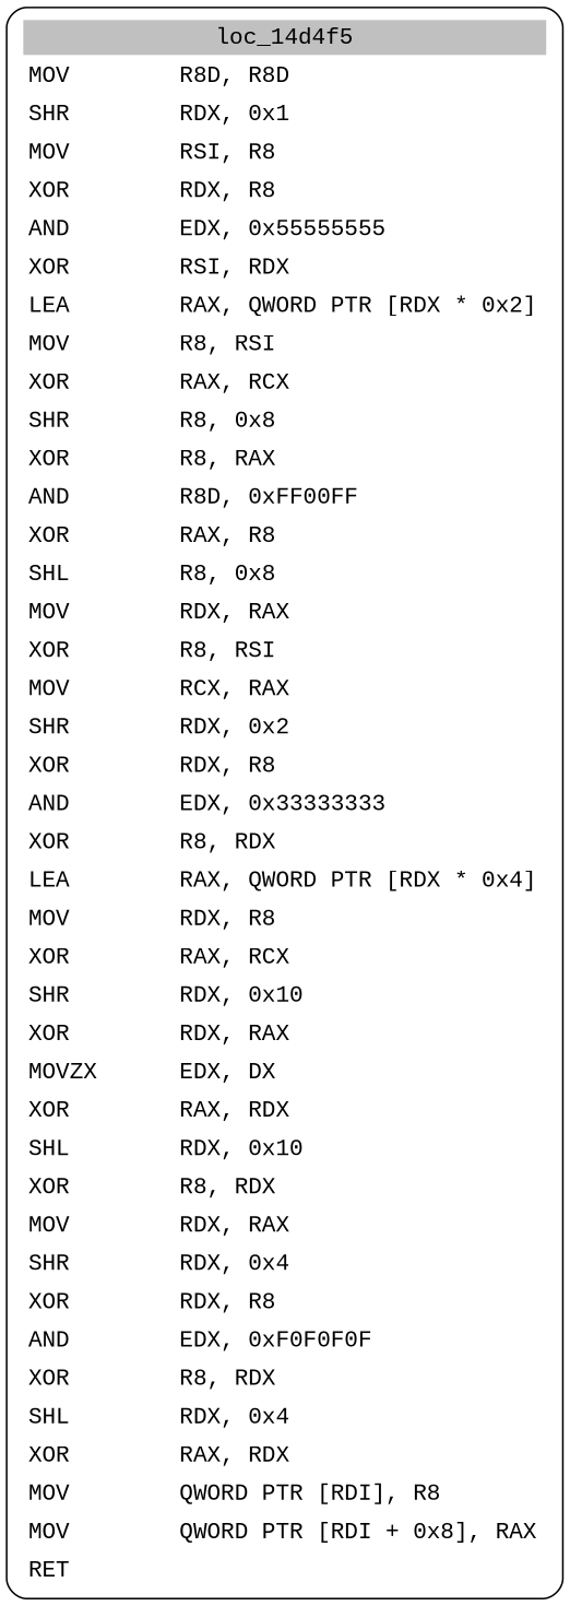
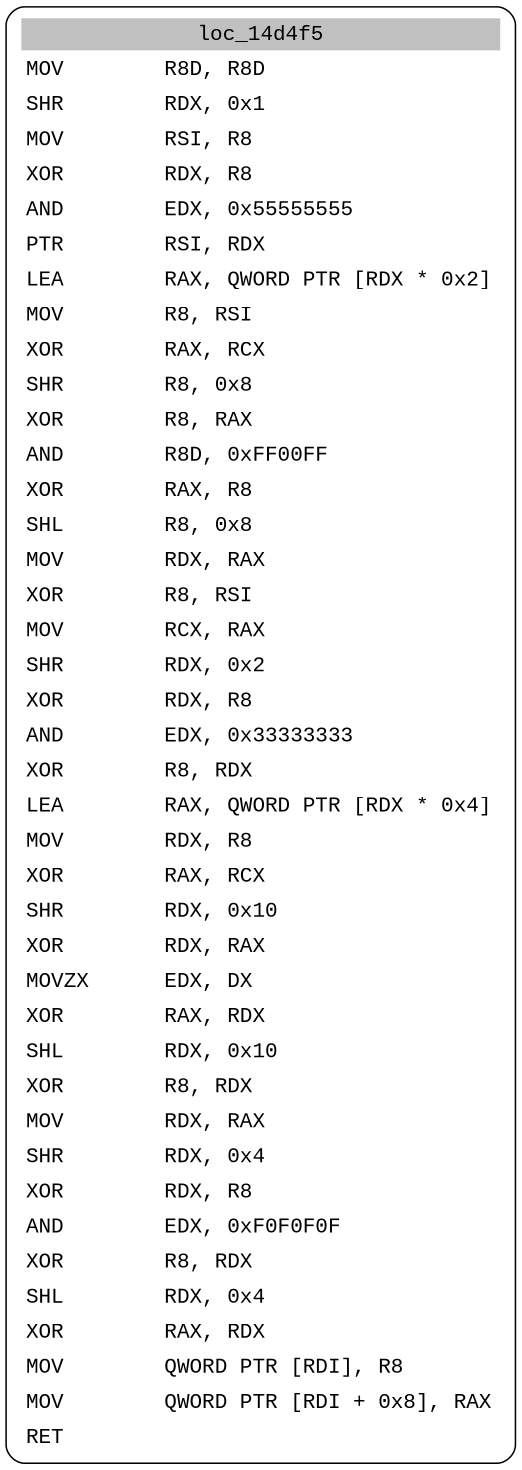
  digraph {
-   n1 [fontname="Courier New" label=<<table border="0" cellborder="0" cellpadding="3"><tr><td align="center" colspan="2" bgcolor="grey">loc_14d4f5</td></tr><tr><td align="left">MOV        R8D, R8D</td></tr><tr><td align="left">SHR        RDX, 0x1</td></tr><tr><td align="left">MOV        RSI, R8</td></tr><tr><td align="left">XOR        RDX, R8</td></tr><tr><td align="left">AND        EDX, 0x55555555</td></tr><tr><td align="left">XOR        RSI, RDX</td></tr><tr><td align="left">LEA        RAX, QWORD PTR [RDX * 0x2]</td></tr><tr><td align="left">MOV        R8, RSI</td></tr><tr><td align="left">XOR        RAX, RCX</td></tr><tr><td align="left">SHR        R8, 0x8</td></tr><tr><td align="left">XOR        R8, RAX</td></tr><tr><td align="left">AND        R8D, 0xFF00FF</td></tr><tr><td align="left">XOR        RAX, R8</td></tr><tr><td align="left">SHL        R8, 0x8</td></tr><tr><td align="left">MOV        RDX, RAX</td></tr><tr><td align="left">XOR        R8, RSI</td></tr><tr><td align="left">MOV        RCX, RAX</td></tr><tr><td align="left">SHR        RDX, 0x2</td></tr><tr><td align="left">XOR        RDX, R8</td></tr><tr><td align="left">AND        EDX, 0x33333333</td></tr><tr><td align="left">XOR        R8, RDX</td></tr><tr><td align="left">LEA        RAX, QWORD PTR [RDX * 0x4]</td></tr><tr><td align="left">MOV        RDX, R8</td></tr><tr><td align="left">XOR        RAX, RCX</td></tr><tr><td align="left">SHR        RDX, 0x10</td></tr><tr><td align="left">XOR        RDX, RAX</td></tr><tr><td align="left">MOVZX      EDX, DX</td></tr><tr><td align="left">XOR        RAX, RDX</td></tr><tr><td align="left">SHL        RDX, 0x10</td></tr><tr><td align="left">XOR        R8, RDX</td></tr><tr><td align="left">MOV        RDX, RAX</td></tr><tr><td align="left">SHR        RDX, 0x4</td></tr><tr><td align="left">XOR        RDX, R8</td></tr><tr><td align="left">AND        EDX, 0xF0F0F0F</td></tr><tr><td align="left">XOR        R8, RDX</td></tr><tr><td align="left">SHL        RDX, 0x4</td></tr><tr><td align="left">XOR        RAX, RDX</td></tr><tr><td align="left">MOV        QWORD PTR [RDI], R8</td></tr><tr><td align="left">MOV        QWORD PTR [RDI + 0x8], RAX</td></tr><tr><td align="left">RET        </td></tr></table>> shape=Mrecord]
+   n1 [fontname="Courier New" label=<<table border="0" cellborder="0" cellpadding="3"><tr><td align="center" colspan="2" bgcolor="grey">loc_14d4f5</td></tr><tr><td align="left">MOV        R8D, R8D</td></tr><tr><td align="left">SHR        RDX, 0x1</td></tr><tr><td align="left">MOV        RSI, R8</td></tr><tr><td align="left">XOR        RDX, R8</td></tr><tr><td align="left">AND        EDX, 0x55555555</td></tr><tr><td align="left">PTR        RSI, RDX</td></tr><tr><td align="left">LEA        RAX, QWORD PTR [RDX * 0x2]</td></tr><tr><td align="left">MOV        R8, RSI</td></tr><tr><td align="left">XOR        RAX, RCX</td></tr><tr><td align="left">SHR        R8, 0x8</td></tr><tr><td align="left">XOR        R8, RAX</td></tr><tr><td align="left">AND        R8D, 0xFF00FF</td></tr><tr><td align="left">XOR        RAX, R8</td></tr><tr><td align="left">SHL        R8, 0x8</td></tr><tr><td align="left">MOV        RDX, RAX</td></tr><tr><td align="left">XOR        R8, RSI</td></tr><tr><td align="left">MOV        RCX, RAX</td></tr><tr><td align="left">SHR        RDX, 0x2</td></tr><tr><td align="left">XOR        RDX, R8</td></tr><tr><td align="left">AND        EDX, 0x33333333</td></tr><tr><td align="left">XOR        R8, RDX</td></tr><tr><td align="left">LEA        RAX, QWORD PTR [RDX * 0x4]</td></tr><tr><td align="left">MOV        RDX, R8</td></tr><tr><td align="left">XOR        RAX, RCX</td></tr><tr><td align="left">SHR        RDX, 0x10</td></tr><tr><td align="left">XOR        RDX, RAX</td></tr><tr><td align="left">MOVZX      EDX, DX</td></tr><tr><td align="left">XOR        RAX, RDX</td></tr><tr><td align="left">SHL        RDX, 0x10</td></tr><tr><td align="left">XOR        R8, RDX</td></tr><tr><td align="left">MOV        RDX, RAX</td></tr><tr><td align="left">SHR        RDX, 0x4</td></tr><tr><td align="left">XOR        RDX, R8</td></tr><tr><td align="left">AND        EDX, 0xF0F0F0F</td></tr><tr><td align="left">XOR        R8, RDX</td></tr><tr><td align="left">SHL        RDX, 0x4</td></tr><tr><td align="left">XOR        RAX, RDX</td></tr><tr><td align="left">MOV        QWORD PTR [RDI], R8</td></tr><tr><td align="left">MOV        QWORD PTR [RDI + 0x8], RAX</td></tr><tr><td align="left">RET        </td></tr></table>> shape=Mrecord]
  }
